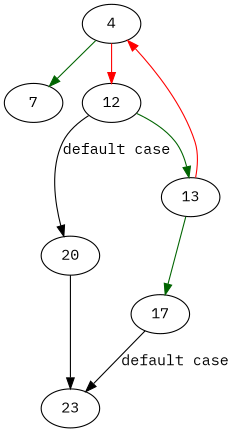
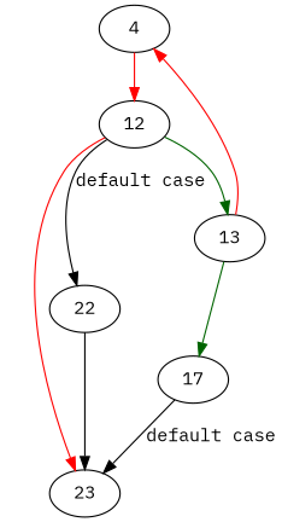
  strict digraph {
    fontname="IBM Plex Mono"
    node [fontname="IBM Plex Mono"]
    edge [cond=true fontname="IBM Plex Mono"]
    4 [entry=true]
-   7
    12
    23
    13
-   20
+   20 [label=22]
    17
-   4 -> 7 [color=darkgreen]
    4 -> 12 [color=red cond=false]
+   12 -> 23 [color=red cond=false]
    12 -> 13 [color=darkgreen]
    12 -> 20 [cond="default case" label="default case"]
    13 -> 4 [color=red cond=false]
    13 -> 17 [color=darkgreen]
    20 -> 23 [cond=""]
    17 -> 23 [cond="case (x=38)" label="default case"]
  }
